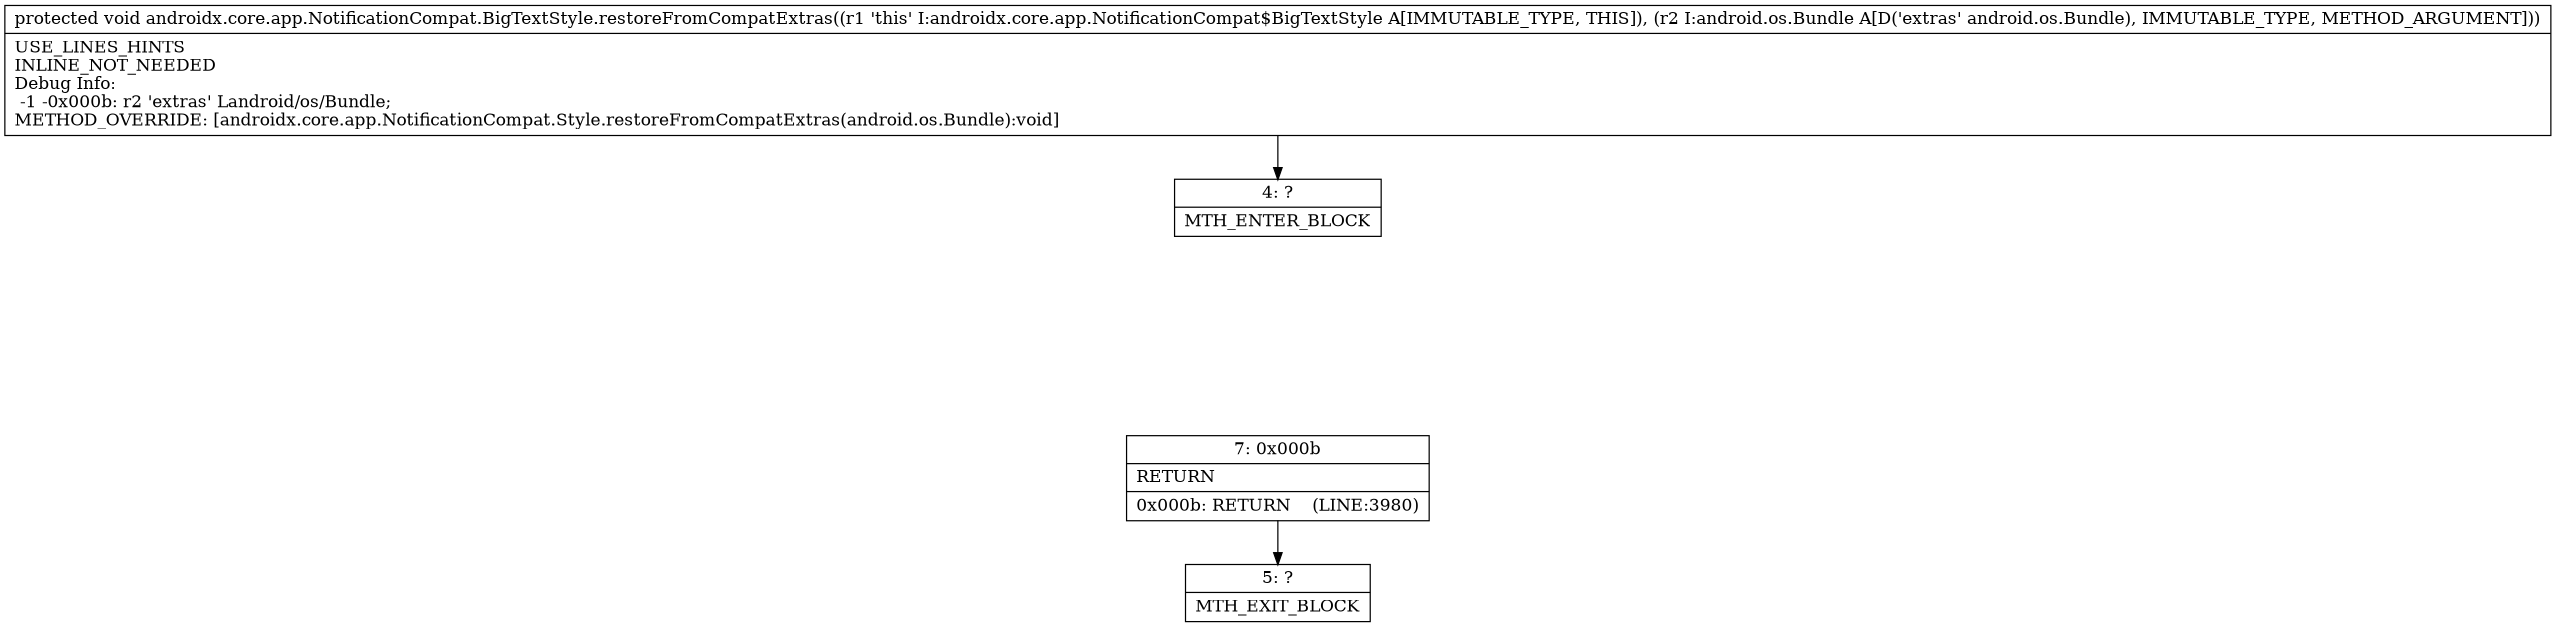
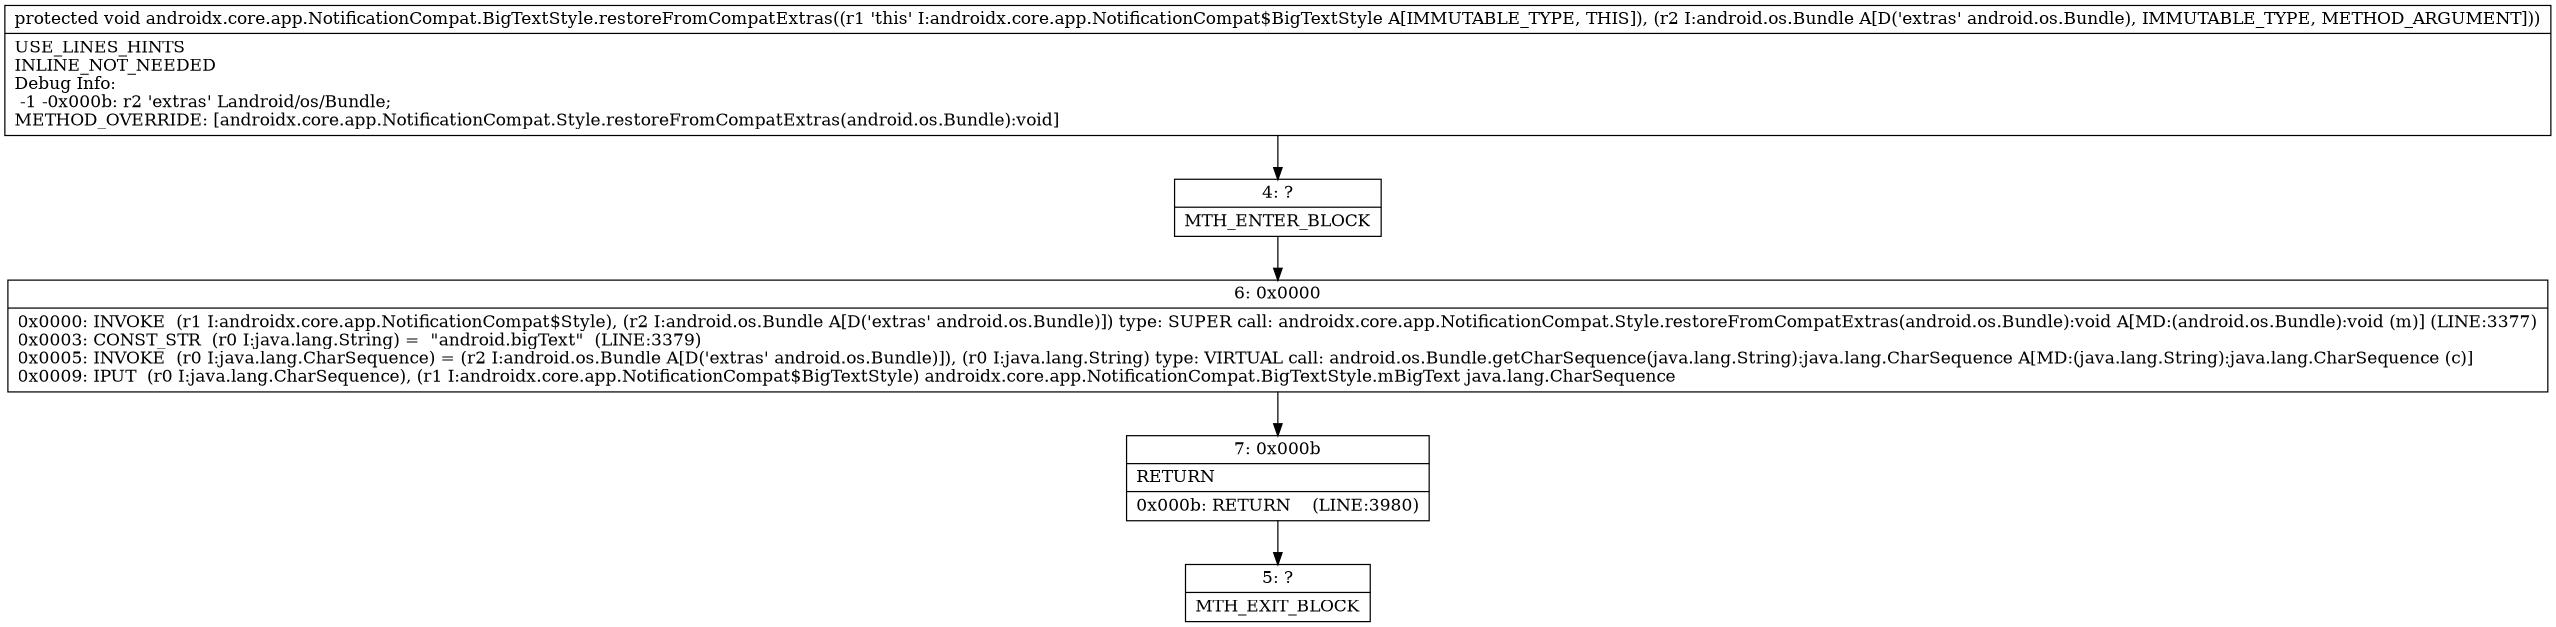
  digraph {
    node [shape=record]
    n1 [label="{4\:\ ?|MTH_ENTER_BLOCK\l}"]
+   n2 [label="{6\:\ 0x0000|0x0000: INVOKE  (r1 I:androidx.core.app.NotificationCompat$Style), (r2 I:android.os.Bundle A[D('extras' android.os.Bundle)]) type: SUPER call: androidx.core.app.NotificationCompat.Style.restoreFromCompatExtras(android.os.Bundle):void A[MD:(android.os.Bundle):void (m)] (LINE:3377)\l0x0003: CONST_STR  (r0 I:java.lang.String) =  \"android.bigText\"  (LINE:3379)\l0x0005: INVOKE  (r0 I:java.lang.CharSequence) = (r2 I:android.os.Bundle A[D('extras' android.os.Bundle)]), (r0 I:java.lang.String) type: VIRTUAL call: android.os.Bundle.getCharSequence(java.lang.String):java.lang.CharSequence A[MD:(java.lang.String):java.lang.CharSequence (c)]\l0x0009: IPUT  (r0 I:java.lang.CharSequence), (r1 I:androidx.core.app.NotificationCompat$BigTextStyle) androidx.core.app.NotificationCompat.BigTextStyle.mBigText java.lang.CharSequence \l}"]
    n3 [label="{7\:\ 0x000b|RETURN\l|0x000b: RETURN    (LINE:3980)\l}"]
    n4 [label="{5\:\ ?|MTH_EXIT_BLOCK\l}"]
    n5 [label="{protected void androidx.core.app.NotificationCompat.BigTextStyle.restoreFromCompatExtras((r1 'this' I:androidx.core.app.NotificationCompat$BigTextStyle A[IMMUTABLE_TYPE, THIS]), (r2 I:android.os.Bundle A[D('extras' android.os.Bundle), IMMUTABLE_TYPE, METHOD_ARGUMENT]))  | USE_LINES_HINTS\lINLINE_NOT_NEEDED\lDebug Info:\l  \-1 \-0x000b: r2 'extras' Landroid\/os\/Bundle;\lMETHOD_OVERRIDE: [androidx.core.app.NotificationCompat.Style.restoreFromCompatExtras(android.os.Bundle):void]\l}"]
+   n1 -> n2
+   n2 -> n3
    n3 -> n4
    n5 -> n1
  }
